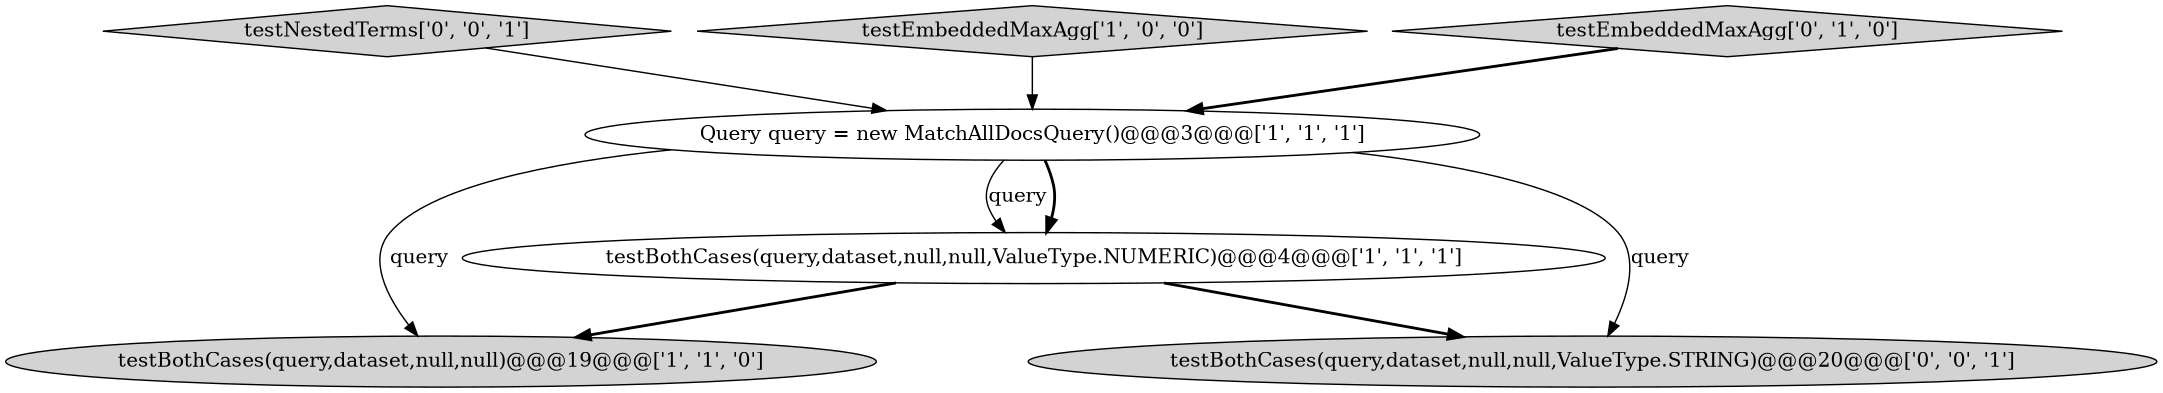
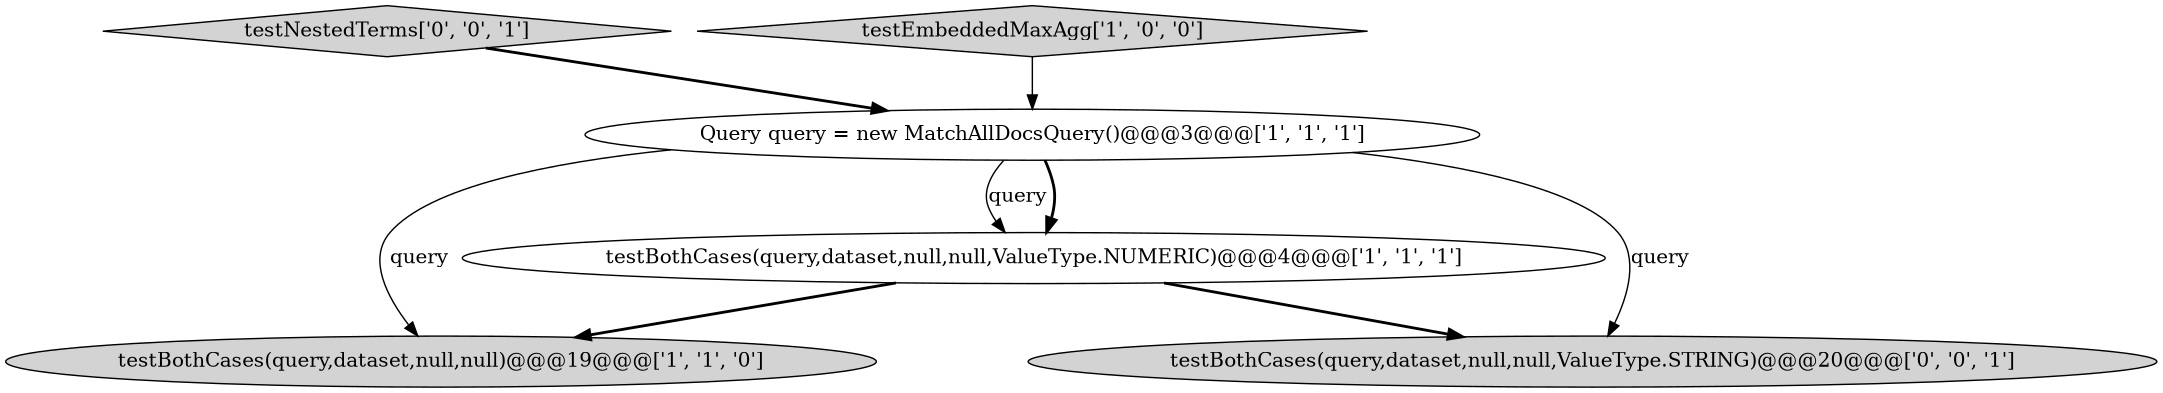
  digraph {
    node [fillcolor=lightgray shape=ellipse style=filled]
    edge [style=bold]
    n1 [label="testNestedTerms['0', '0', '1']" shape=diamond]
    n2 [fillcolor=white label="Query query = new MatchAllDocsQuery()@@@3@@@['1', '1', '1']"]
    n3 [label="testBothCases(query,dataset,null,null)@@@19@@@['1', '1', '0']"]
    n4 [label="testBothCases(query,dataset,null,null,ValueType.STRING)@@@20@@@['0', '0', '1']"]
    n5 [fillcolor=white label="testBothCases(query,dataset,null,null,ValueType.NUMERIC)@@@4@@@['1', '1', '1']"]
    n6 [label="testEmbeddedMaxAgg['1', '0', '0']" shape=diamond]
-   n7 [label="testEmbeddedMaxAgg['0', '1', '0']" shape=diamond]
-   n1 -> n2 [style=solid]
+   n1 -> n2
    n2 -> n3 [label=query style=solid]
    n2 -> n4 [label=query style=solid]
    n2 -> n5
    n2 -> n5 [label=query style=solid]
    n5 -> n3
    n5 -> n4
    n6 -> n2 [style=solid]
-   n7 -> n2
  }
